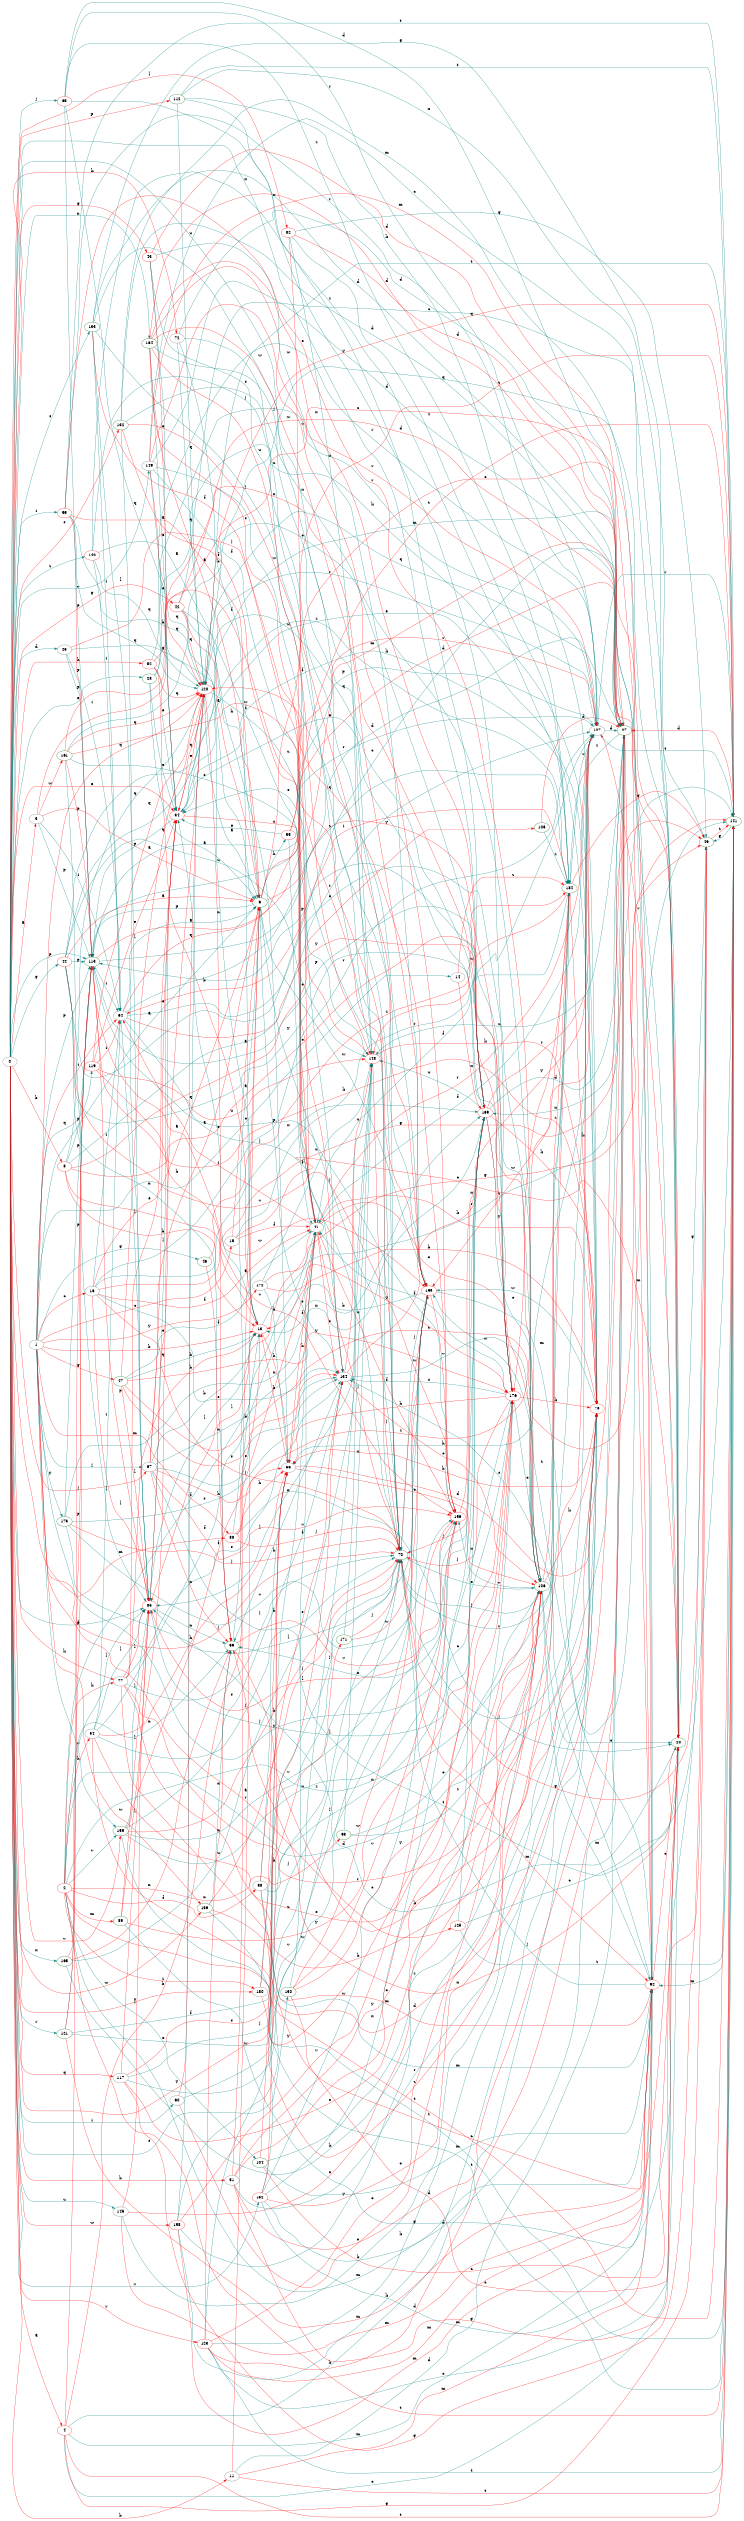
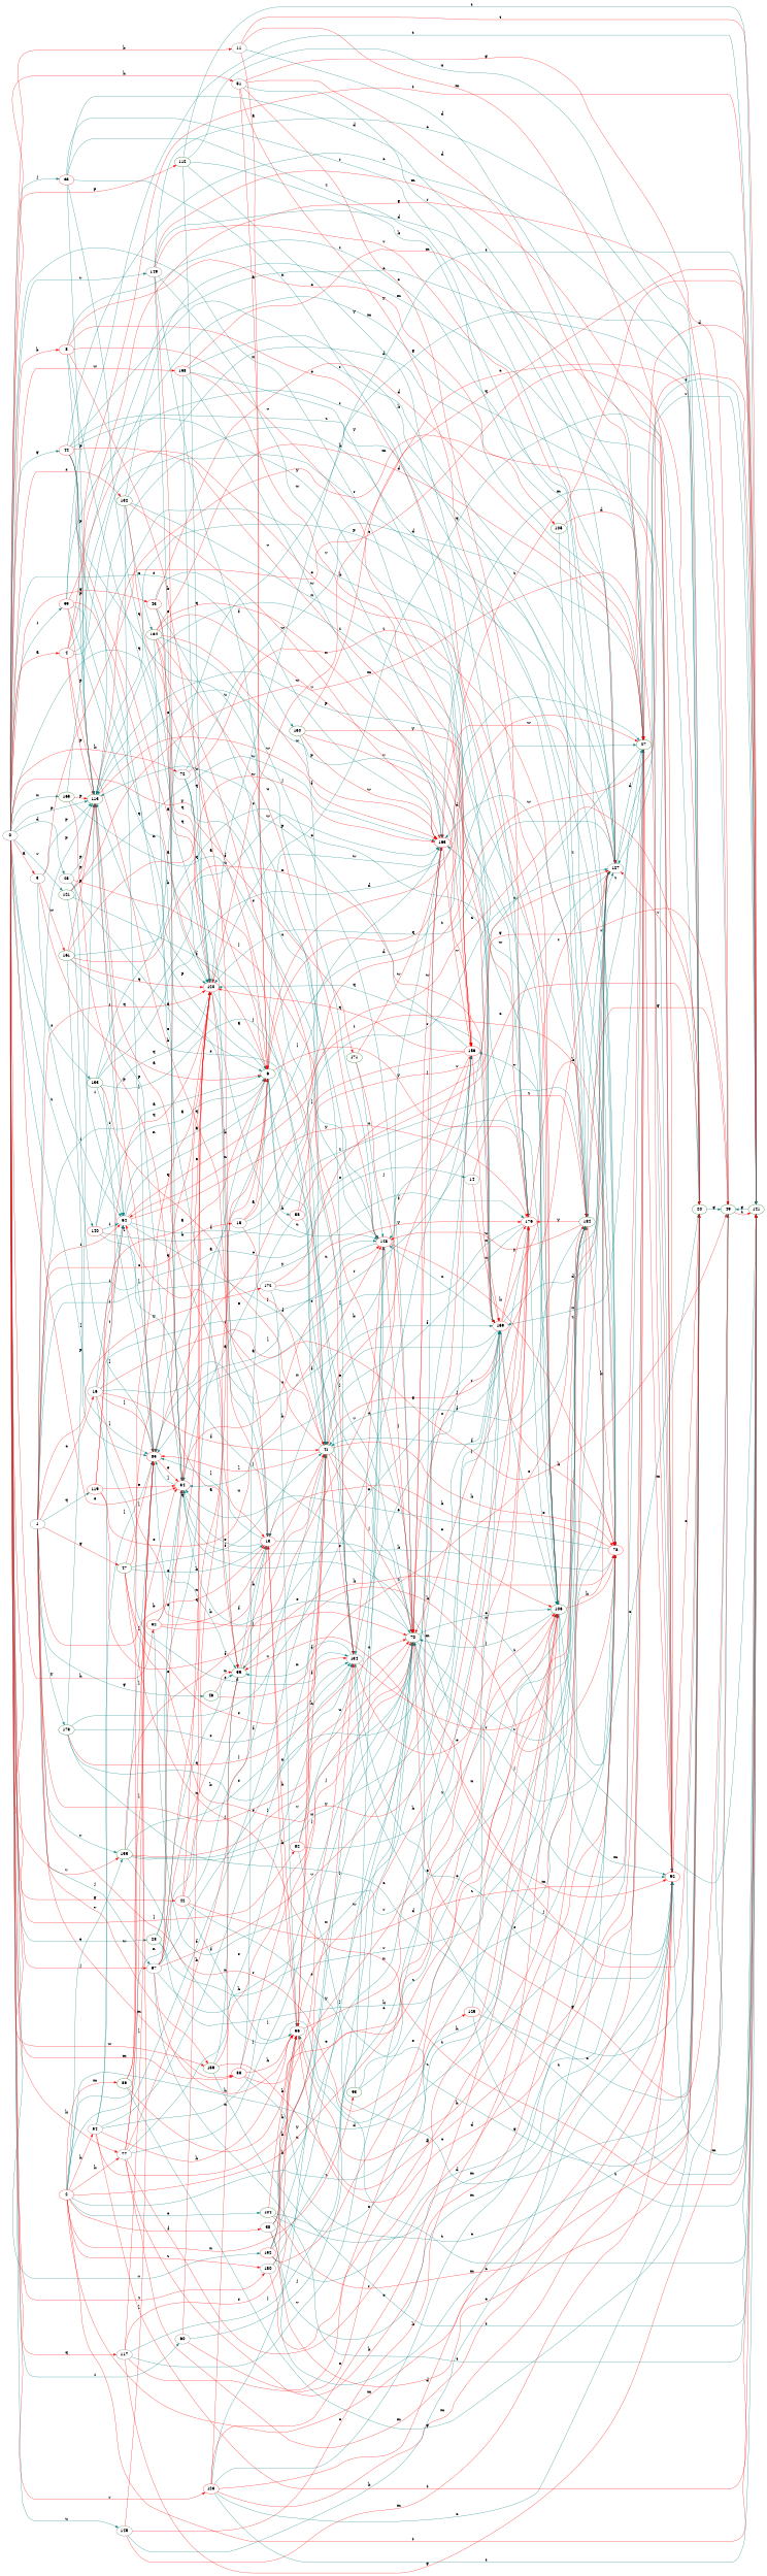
  strict digraph {
    rankdir=LR
    node [color=darkgreen]
    edge [color=teal]
    0 [color=gray40]
    3 [color=gray40]
    4 [color=red]
    8 [color=red]
    11 [color=gray40]
    25 [color=gray40]
    28
    34 [color=red]
    42 [color=red]
    43 [color=red]
    44 [color=red]
    51 [color=gray40]
    52 [color=red]
    59 [color=red]
    60 [color=gray40]
    65 [color=red]
    67 [color=gray40]
    72 [color=gray40]
    77 [color=gray40]
    82 [color=red]
    85 [color=red]
    88 [color=red]
    112
    113
    117 [color=gray40]
    121
    123 [color=red]
    130
    132
    133
    140 [color=red]
    145 [color=gray40]
    148 [color=red]
    149 [color=gray40]
    152 [color=red]
    155
    158 [color=red]
    159
    164
    165
    169 [color=red]
    171
    180 [color=gray40]
    6
    64 [color=gray40]
    20
    161
    13 [color=red]
    92 [color=red]
    141
    49
    78 [color=red]
    120 [color=red]
    105
    106
    127 [color=gray40]
    156 [color=red]
    27
    70
    41
    56 [color=gray40]
    134 [color=gray40]
    163 [color=red]
    176 [color=red]
    99
    184
    1 [color=gray40]
    14 [color=gray40]
    15 [color=gray40]
    16 [color=gray40]
    46
    47
    119 [color=red]
    125 [color=red]
    172 [color=gray40]
    173
    55 [color=red]
    2 [color=red]
    38 [color=gray40]
    54 [color=gray40]
    89
    93
    104
    0 -> 3 [color=red label=a]
    0 -> 4 [color=red label=a]
    0 -> 8 [color=red label=b]
    0 -> 11 [color=red label=b]
    0 -> 25 [label=d]
    0 -> 28 [label=e]
    0 -> 34 [color=red label=e]
    0 -> 42 [color=red label=g]
    0 -> 43 [color=red label=g]
    0 -> 44 [label=g]
    0 -> 51 [color=red label=h]
    0 -> 52 [color=red label=h]
    0 -> 59 [label=i]
    0 -> 60 [label=i]
    0 -> 65 [label=j]
    0 -> 67 [color=red label=j]
    0 -> 72 [color=red label=k]
    0 -> 77 [color=red label=k]
    0 -> 82 [color=red label=l]
    0 -> 85 [label=l]
    0 -> 88 [color=red label=m]
    0 -> 112 [color=red label=p]
    0 -> 113 [label=p]
    0 -> 117 [color=red label=q]
    0 -> 121 [label=r]
    0 -> 123 [color=red label=r]
    0 -> 130 [label=s]
    0 -> 132 [color=red label=s]
    0 -> 133 [label=s]
    0 -> 140 [label=t]
    0 -> 145 [label=u]
    0 -> 148 [label=u]
    0 -> 149 [label=v]
    0 -> 152 [label=v]
    0 -> 155 [color=red label=v]
    0 -> 158 [color=red label=w]
    0 -> 159 [color=red label=w]
-   0 -> 164 [label=x]
+   132 -> 164 [label=x]
    0 -> 165 [label=x]
    0 -> 169 [label=x]
    0 -> 171 [color=red label=y]
    0 -> 180 [color=red label=z]
    3 -> 113 [label=p]
    3 -> 6 [color=red label=a]
    3 -> 64 [label=i]
    3 -> 20 [color=red label=c]
    3 -> 161 [color=red label=w]
    4 -> 113 [color=red label=p]
    4 -> 20 [label=c]
    4 -> 13 [color=red label=b]
    4 -> 92 [label=m]
    4 -> 141 [color=red label=t]
    4 -> 49 [color=red label=g]
    4 -> 78 [label=k]
    8 -> 113 [label=p]
    8 -> 13 [color=red label=b]
    8 -> 120 [label=q]
    8 -> 105 [color=red label=o]
    8 -> 106 [color=red label=o]
    8 -> 127 [label=r]
    8 -> 156 [color=red label=v]
    11 -> 6 [color=red label=a]
    11 -> 92 [color=red label=m]
    11 -> 141 [color=red label=t]
    11 -> 27 [label=d]
    25 -> 113 [label=p]
    25 -> 6 [label=a]
    25 -> 64 [label=i]
    25 -> 70 [color=red label=j]
    28 -> 34 [label=e]
    28 -> 6 [label=a]
    28 -> 78 [label=k]
    28 -> 127 [label=r]
    34 -> 85 [label=l]
    34 -> 113 [label=p]
    34 -> 148 [color=red label=u]
    34 -> 92 [label=m]
    34 -> 78 [label=k]
    34 -> 120 [color=red label=q]
    42 -> 6 [color=red label=a]
    42 -> 20 [label=c]
    42 -> 120 [color=red label=q]
    42 -> 27 [color=red label=d]
    42 -> 41 [label=f]
    42 -> 56 [label=h]
    43 -> 34 [color=red label=e]
    43 -> 120 [label=q]
    43 -> 27 [color=red label=d]
    43 -> 134 [label=s]
    43 -> 163 [label=w]
    44 -> 113 [label=p]
    44 -> 148 [label=u]
    44 -> 6 [color=red label=a]
    44 -> 20 [label=c]
    44 -> 127 [label=r]
    44 -> 156 [color=red label=v]
    44 -> 176 [label=y]
    44 -> 99 [label=n]
    44 -> 184 [label=z]
    51 -> 6 [color=red label=a]
    51 -> 49 [color=red label=g]
    51 -> 106 [color=red label=o]
    51 -> 127 [label=r]
    51 -> 27 [color=red label=d]
    51 -> 176 [color=red label=y]
    52 -> 34 [label=e]
    52 -> 13 [color=red label=b]
    52 -> 120 [color=red label=q]
    52 -> 127 [label=r]
    52 -> 41 [color=red label=f]
    59 -> 113 [color=red label=p]
    59 -> 6 [color=red label=a]
    59 -> 13 [label=b]
    59 -> 141 [label=t]
    59 -> 120 [label=q]
    59 -> 106 [color=red label=o]
    59 -> 127 [label=r]
    60 -> 120 [color=red label=q]
    60 -> 106 [color=red label=o]
    60 -> 70 [label=j]
    65 -> 113 [label=p]
    65 -> 169 [label=x]
    65 -> 120 [label=q]
    65 -> 127 [label=r]
    65 -> 27 [label=d]
    65 -> 184 [label=z]
    67 -> 34 [color=red label=e]
    67 -> 169 [label=x]
    67 -> 6 [color=red label=a]
    67 -> 13 [label=b]
    67 -> 141 [label=t]
    67 -> 156 [color=red label=v]
    67 -> 56 [color=red label=h]
    67 -> 134 [label=s]
    67 -> 99 [color=red label=n]
    72 -> 148 [label=u]
    72 -> 13 [label=b]
    72 -> 120 [label=q]
    72 -> 27 [label=d]
+   72 -> 184 [color=red label=z]
    77 -> 34 [color=red label=e]
    77 -> 85 [color=red label=l]
    77 -> 13 [color=red label=b]
    77 -> 92 [color=red label=m]
    77 -> 78 [color=red label=k]
    77 -> 127 [color=red label=r]
    77 -> 70 [label=j]
    77 -> 134 [label=s]
    82 -> 148 [label=u]
    82 -> 49 [label=g]
-   82 -> 27 [color=red label=d]
    82 -> 41 [color=red label=f]
    82 -> 184 [label=z]
    85 -> 34 [color=red label=e]
    85 -> 113 [color=red label=p]
    85 -> 99 [label=n]
    88 -> 6 [label=a]
    88 -> 20 [label=c]
    88 -> 70 [color=red label=j]
    88 -> 56 [color=red label=h]
    88 -> 184 [color=red label=z]
    112 -> 20 [label=x]
    112 -> 141 [label=t]
    112 -> 78 [label=k]
    112 -> 120 [label=q]
    112 -> 176 [label=y]
    113 -> 64 [label=i]
    113 -> 13 [color=red label=b]
    113 -> 92 [color=red label=m]
    113 -> 127 [label=r]
    113 -> 163 [color=red label=w]
    113 -> 184 [label=z]
    117 -> 85 [color=red label=l]
    117 -> 49 [color=red label=g]
    117 -> 106 [color=red label=o]
    117 -> 156 [label=v]
    117 -> 70 [label=j]
    117 -> 134 [color=red label=s]
    121 -> 85 [label=l]
    121 -> 113 [color=red label=p]
    121 -> 92 [color=red label=m]
    121 -> 41 [label=f]
    121 -> 163 [label=w]
    123 -> 148 [label=u]
    123 -> 20 [label=c]
    123 -> 92 [color=red label=m]
    123 -> 141 [label=t]
    123 -> 78 [label=k]
    123 -> 106 [color=red label=o]
    123 -> 27 [color=red label=d]
    123 -> 99 [color=red label=n]
    130 -> 20 [color=red label=c]
    130 -> 156 [color=red label=v]
    130 -> 41 [label=f]
    130 -> 163 [color=red label=w]
    130 -> 176 [color=red label=y]
    132 -> 85 [label=l]
    132 -> 169 [label=x]
    132 -> 92 [label=m]
    132 -> 27 [label=d]
    132 -> 41 [color=red label=f]
    132 -> 163 [color=red label=w]
    133 -> 85 [label=l]
    133 -> 64 [label=i]
    133 -> 49 [label=g]
    133 -> 27 [label=d]
    133 -> 70 [label=j]
    133 -> 41 [color=red label=f]
    133 -> 163 [label=w]
    140 -> 6 [label=a]
    140 -> 64 [label=i]
    140 -> 120 [label=q]
    140 -> 70 [label=j]
    140 -> 184 [label=z]
    145 -> 85 [color=red label=l]
    145 -> 92 [color=red label=m]
    145 -> 78 [label=k]
    145 -> 106 [color=red label=o]
    148 -> 85 [label=l]
    148 -> 78 [color=red label=k]
    148 -> 70 [color=red label=j]
    149 -> 34 [label=e]
    149 -> 20 [label=c]
    149 -> 92 [color=red label=m]
    149 -> 120 [color=red label=q]
    149 -> 127 [color=red label=r]
    149 -> 27 [label=d]
    149 -> 41 [label=f]
    149 -> 163 [label=w]
-   152 -> 169 [label=x]
+   152 -> 169 [label=c]
    152 -> 92 [label=m]
    152 -> 106 [color=red label=o]
    152 -> 27 [label=d]
    152 -> 70 [label=j]
    152 -> 56 [color=red label=h]
    152 -> 163 [label=w]
    155 -> 85 [label=l]
    155 -> 169 [label=x]
    155 -> 141 [label=t]
    155 -> 156 [label=v]
    155 -> 70 [color=red label=j]
    155 -> 41 [color=red label=f]
    155 -> 134 [label=s]
    158 -> 92 [color=red label=m]
    158 -> 78 [label=k]
    158 -> 120 [label=q]
    158 -> 156 [color=red label=v]
    158 -> 163 [label=w]
    158 -> 176 [label=y]
    159 -> 141 [label=t]
    159 -> 27 [color=red label=d]
    159 -> 70 [color=red label=j]
    159 -> 99 [label=n]
    164 -> 34 [label=e]
    164 -> 148 [color=red label=u]
    164 -> 169 [color=red label=x]
    164 -> 6 [color=red label=a]
    164 -> 156 [color=red label=v]
    164 -> 27 [color=red label=d]
    164 -> 70 [label=j]
    164 -> 134 [color=red label=s]
    164 -> 163 [color=red label=w]
    165 -> 113 [color=red label=p]
    165 -> 148 [label=u]
    165 -> 78 [label=k]
    165 -> 99 [color=red label=n]
    169 -> 34 [label=e]
    169 -> 148 [label=u]
    169 -> 78 [color=red label=k]
    169 -> 120 [label=q]
    169 -> 106 [label=o]
    169 -> 127 [color=red label=r]
    169 -> 27 [label=d]
    169 -> 70 [color=red label=j]
    169 -> 176 [color=red label=y]
    169 -> 99 [label=n]
    171 -> 148 [label=u]
    171 -> 70 [color=red label=j]
    171 -> 163 [color=red label=w]
    180 -> 70 [label=j]
    180 -> 56 [color=red label=h]
    180 -> 184 [color=red label=z]
    6 -> 113 [label=p]
    6 -> 141 [color=red label=t]
    6 -> 27 [color=red label=d]
    6 -> 70 [label=j]
    6 -> 134 [label=s]
    6 -> 163 [label=w]
    6 -> 176 [color=red label=y]
    6 -> 55 [label=h]
    64 -> 85 [label=l]
    64 -> 6 [label=a]
    64 -> 141 [color=red label=t]
    64 -> 106 [label=o]
    64 -> 27 [label=d]
    64 -> 70 [label=j]
    64 -> 176 [color=red label=y]
    20 -> 49 [label=g]
    20 -> 120 [label=q]
    20 -> 127 [color=red label=r]
    20 -> 99 [color=red label=n]
    161 -> 85 [label=l]
    161 -> 113 [color=red label=p]
    161 -> 169 [color=red label=x]
    161 -> 120 [color=red label=q]
    161 -> 106 [label=o]
    161 -> 134 [label=s]
    161 -> 163 [color=red label=w]
    13 -> 34 [label=e]
    13 -> 85 [label=l]
    13 -> 141 [label=t]
    13 -> 56 [color=red label=h]
    92 -> 20 [color=red label=c]
    92 -> 70 [label=j]
    92 -> 134 [label=s]
    141 -> 92 [label=m]
    141 -> 49 [label=g]
    141 -> 120 [color=red label=q]
    141 -> 127 [label=r]
    141 -> 27 [color=red label=d]
    49 -> 141 [color=red label=t]
    78 -> 34 [label=e]
    78 -> 13 [color=red label=b]
    78 -> 70 [label=j]
    78 -> 56 [color=red label=h]
    78 -> 163 [label=w]
    120 -> 34 [color=red label=e]
    120 -> 148 [label=u]
    120 -> 6 [label=a]
    120 -> 141 [label=t]
    120 -> 99 [color=red label=n]
    105 -> 27 [color=red label=d]
    105 -> 184 [label=z]
    106 -> 113 [label=p]
    106 -> 20 [label=c]
    106 -> 92 [label=m]
    106 -> 78 [color=red label=k]
    106 -> 156 [label=v]
    106 -> 70 [label=j]
    106 -> 163 [label=w]
    106 -> 184 [color=red label=z]
    127 -> 113 [label=p]
    127 -> 141 [label=t]
    127 -> 120 [label=q]
    127 -> 27 [label=d]
    127 -> 41 [label=f]
    127 -> 56 [label=h]
    127 -> 163 [color=red label=w]
    156 -> 85 [color=red label=l]
    156 -> 113 [label=p]
    156 -> 169 [color=red label=x]
    156 -> 120 [color=red label=q]
    156 -> 41 [color=red label=f]
    27 -> 148 [label=u]
    27 -> 169 [label=x]
    27 -> 92 [color=red label=m]
    27 -> 184 [label=z]
    70 -> 34 [label=e]
    70 -> 92 [color=red label=m]
    70 -> 49 [color=red label=g]
    70 -> 106 [label=o]
    70 -> 127 [label=r]
    70 -> 163 [color=red label=w]
    41 -> 85 [color=red label=l]
    41 -> 64 [color=red label=i]
    41 -> 78 [color=red label=k]
    41 -> 106 [color=red label=o]
    41 -> 127 [color=red label=r]
    41 -> 70 [color=red label=j]
    41 -> 56 [color=red label=h]
    41 -> 134 [color=red label=s]
    56 -> 13 [color=red label=b]
    56 -> 106 [color=red label=o]
    56 -> 27 [color=red label=d]
    56 -> 41 [color=red label=f]
    134 -> 148 [color=red label=u]
    134 -> 141 [label=t]
    134 -> 106 [color=red label=o]
    134 -> 127 [color=red label=r]
    134 -> 99 [label=n]
    163 -> 85 [label=l]
    163 -> 13 [label=b]
    163 -> 92 [label=m]
    163 -> 156 [color=red label=v]
-   163 -> 70 [label=j]
+   163 -> 70 [color=red label=j]
    176 -> 85 [label=l]
    176 -> 113 [label=p]
    176 -> 78 [color=red label=k]
    176 -> 106 [label=o]
    176 -> 70 [color=red label=j]
    176 -> 41 [label=f]
    176 -> 56 [color=red label=h]
    176 -> 134 [label=s]
    99 -> 13 [label=b]
    99 -> 78 [color=red label=k]
    99 -> 156 [color=red label=v]
    184 -> 148 [color=red label=u]
    184 -> 64 [color=red label=i]
    184 -> 49 [color=red label=g]
    184 -> 78 [color=red label=k]
    184 -> 127 [label=r]
    184 -> 41 [label=f]
    184 -> 176 [color=red label=y]
    1 -> 67 [label=j]
    1 -> 88 [color=red label=m]
    1 -> 113 [label=p]
    1 -> 155 [label=v]
    1 -> 159 [color=red label=w]
    1 -> 6 [label=a]
    1 -> 64 [color=red label=i]
    1 -> 13 [color=red label=b]
    1 -> 120 [color=red label=q]
    1 -> 70 [color=red label=j]
    1 -> 176 [label=y]
    1 -> 14 [label=c]
    1 -> 15 [color=red label=c]
    1 -> 16 [color=red label=c]
    1 -> 46 [label=g]
    1 -> 47 [color=red label=g]
    1 -> 119 [label=q]
    1 -> 125 [color=red label=r]
    1 -> 172 [color=red label=y]
    1 -> 173 [label=y]
    14 -> 169 [color=red label=x]
    14 -> 184 [color=red label=z]
    15 -> 6 [color=red label=a]
    15 -> 20 [color=red label=c]
    15 -> 127 [label=r]
    15 -> 41 [color=red label=f]
    16 -> 85 [color=red label=l]
    16 -> 169 [label=x]
    16 -> 6 [color=red label=a]
    16 -> 64 [label=i]
    16 -> 49 [color=red label=g]
    16 -> 127 [label=r]
    16 -> 70 [color=red label=j]
    16 -> 41 [color=red label=f]
    16 -> 134 [label=s]
    46 -> 99 [color=red label=n]
    46 -> 184 [color=red label=z]
    47 -> 85 [color=red label=l]
    47 -> 13 [label=b]
    47 -> 141 [color=red label=t]
    47 -> 120 [color=red label=q]
    47 -> 41 [label=f]
    47 -> 134 [color=red label=s]
    47 -> 176 [color=red label=y]
    119 -> 34 [color=red label=e]
    119 -> 148 [color=red label=u]
    119 -> 64 [color=red label=i]
    119 -> 78 [color=red label=k]
    119 -> 120 [color=red label=q]
    125 -> 169 [label=x]
    125 -> 20 [label=c]
    125 -> 141 [label=t]
    172 -> 148 [label=u]
    172 -> 49 [color=red label=g]
    172 -> 56 [label=h]
    172 -> 176 [color=red label=y]
    173 -> 113 [label=p]
    173 -> 169 [label=x]
    173 -> 20 [label=c]
    173 -> 156 [label=v]
    173 -> 70 [color=red label=j]
    173 -> 134 [label=s]
    55 -> 34 [label=e]
    55 -> 20 [color=red label=c]
    55 -> 127 [color=red label=r]
    55 -> 41 [label=f]
    2 -> 77 [color=red label=k]
    2 -> 155 [label=v]
    2 -> 180 [color=red label=z]
-   2 -> 92 [label=m]
+   2 -> 92 [color=red label=m]
    2 -> 141 [color=red label=t]
    2 -> 27 [label=d]
    2 -> 41 [label=f]
    2 -> 176 [color=red label=y]
    2 -> 99 [label=n]
    2 -> 184 [label=z]
    2 -> 38 [color=red label=f]
    2 -> 54 [color=red label=h]
    2 -> 89 [color=red label=m]
    2 -> 93 [color=red label=n]
    2 -> 104 [label=o]
    38 -> 169 [label=x]
    38 -> 20 [color=red label=c]
    38 -> 92 [label=m]
    38 -> 56 [label=h]
    38 -> 134 [color=red label=s]
    54 -> 85 [label=l]
    54 -> 64 [label=i]
    54 -> 141 [color=red label=t]
    54 -> 106 [color=red label=o]
    54 -> 70 [label=j]
    54 -> 41 [label=f]
    54 -> 56 [color=red label=h]
    89 -> 85 [color=red label=l]
    89 -> 49 [label=g]
    89 -> 120 [color=red label=q]
    89 -> 176 [color=red label=y]
    93 -> 148 [label=u]
    93 -> 106 [label=o]
    93 -> 184 [label=z]
    104 -> 20 [color=red label=c]
    104 -> 92 [label=m]
    104 -> 56 [color=red label=h]
    104 -> 184 [label=z]
  }
